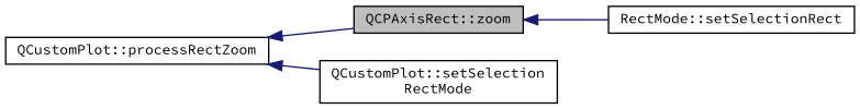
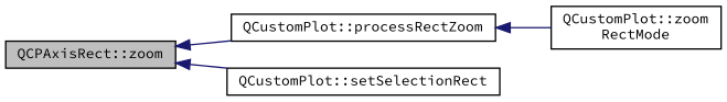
  digraph {
    fontname="Source Code Pro"
    rankdir=LR
    node [color=black fillcolor=white fontname="Source Code Pro" fontsize=10 shape=record style=filled]
    edge [color=midnightblue dir=back fontname="Source Code Pro" fontsize=10 labelfontname=Helvetica labelfontsize=10 style=solid]
    n1 [fillcolor=grey75 fontcolor=black height=0.2 label="QCPAxisRect::zoom" width=0.4]
    n2 [height=0.2 label="QCustomPlot::processRectZoom" width=0.4]
-   n3 [height=0.2 label="RectMode::setSelectionRect" width=0.4]
-   n4 [height=0.2 label="QCustomPlot::setSelection\lRectMode" width=0.4]
-   n2 -> n1
+   n3 [height=0.2 label="QCustomPlot::setSelectionRect" width=0.4]
+   n4 [height=0.2 label="QCustomPlot::zoom\lRectMode" width=0.4]
+   n1 -> n2
    n1 -> n3
    n2 -> n4
  }
